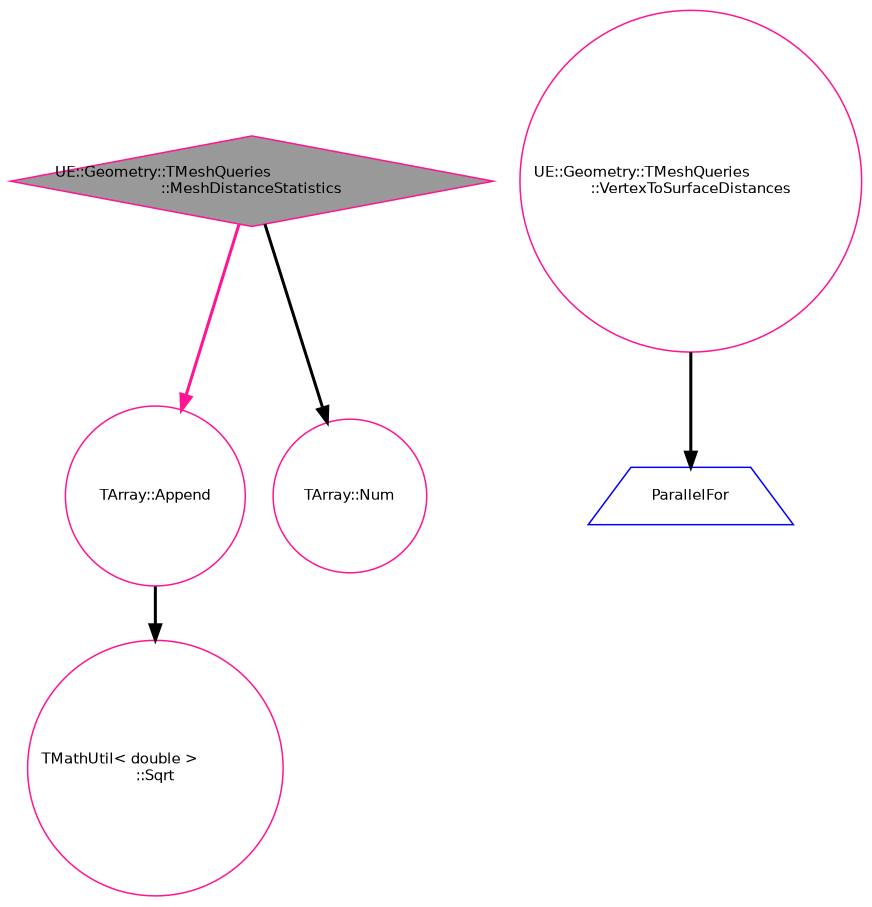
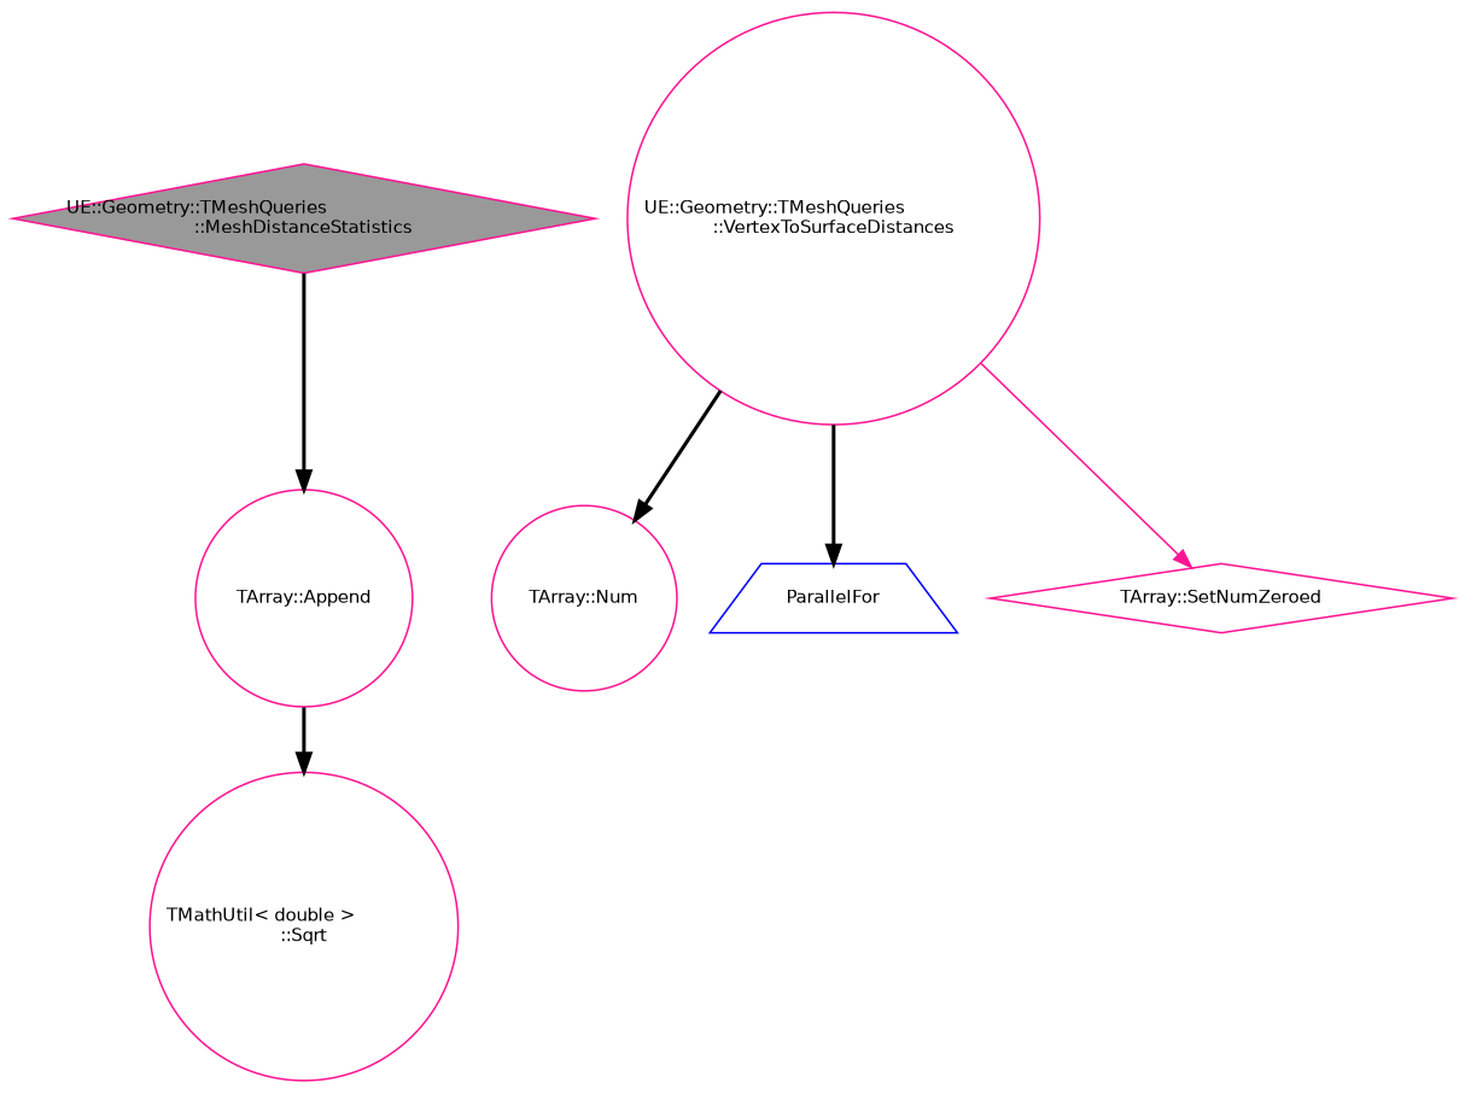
  digraph {
    rankdir=TB
    node [color=deeppink fillcolor=white fontname=Helvetica fontsize=10 shape=circle style=filled]
    edge [color=black fontname=Helvetica fontsize=10 labelfontname=Helvetica labelfontsize=10 style=bold]
    n1 [fillcolor=grey60 fontcolor=black height=0.2 label="UE::Geometry::TMeshQueries\l::MeshDistanceStatistics" shape=diamond width=0.4]
    n2 [height=0.2 label="TArray::Append" width=0.4]
    n3 [height=0.2 label="TArray::Num" width=0.4]
    n4 [height=0.2 label="TMathUtil\< double \>\l::Sqrt" width=0.4]
    n5 [height=0.2 label="UE::Geometry::TMeshQueries\l::VertexToSurfaceDistances" width=0.4]
    n6 [color=blue height=0.2 label=ParallelFor shape=trapezium width=0.4]
-   n1 -> n2 [color=deeppink]
-   n1 -> n3
+   n7 [height=0.2 label="TArray::SetNumZeroed" shape=diamond width=0.4]
+   n1 -> n2
+   n5 -> n3
    n2 -> n4
    n5 -> n6
+   n5 -> n7 [color=deeppink style=solid]
  }
